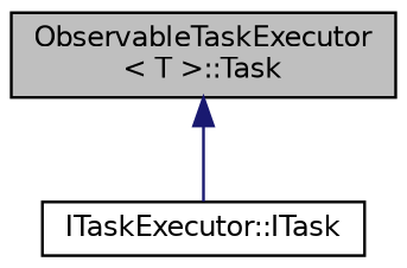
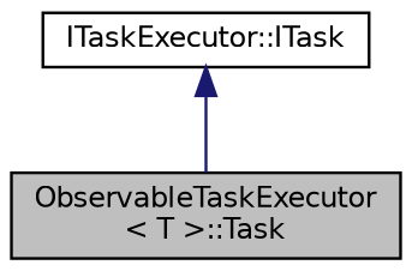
  digraph {
    node [color=black fontname=Helvetica fontsize=10 shape=record style=filled]
    n1 [fillcolor=grey75 fontcolor=black height=0.2 label="ObservableTaskExecutor\l\< T \>::Task" width=0.4]
    n2 [fillcolor=white height=0.2 label="ITaskExecutor::ITask" width=0.4]
-   n1 -> n2 [color=midnightblue dir=back fontname=Helvetica fontsize=10 labelfontname=Helvetica labelfontsize=10 style=solid]
+   n2 -> n1 [color=midnightblue dir=back fontname=Helvetica fontsize=10 labelfontname=Helvetica labelfontsize=10 style=solid]
  }
